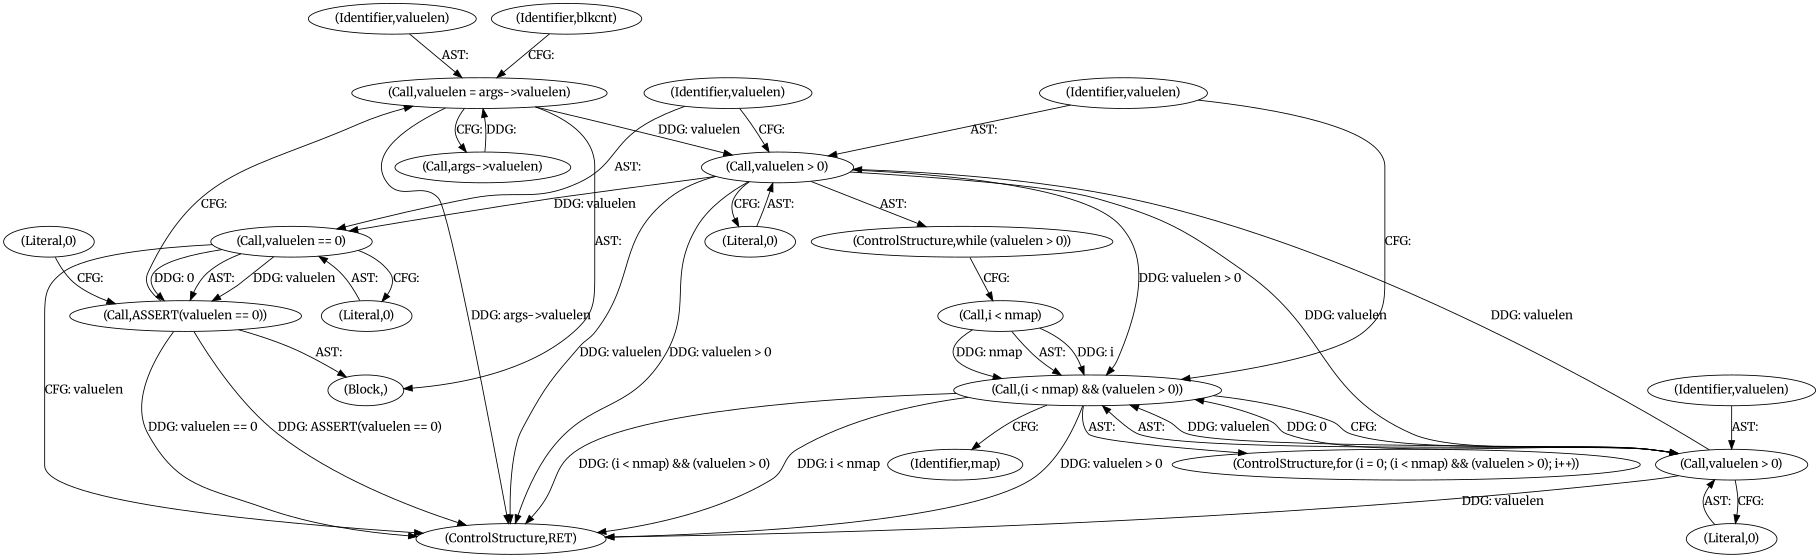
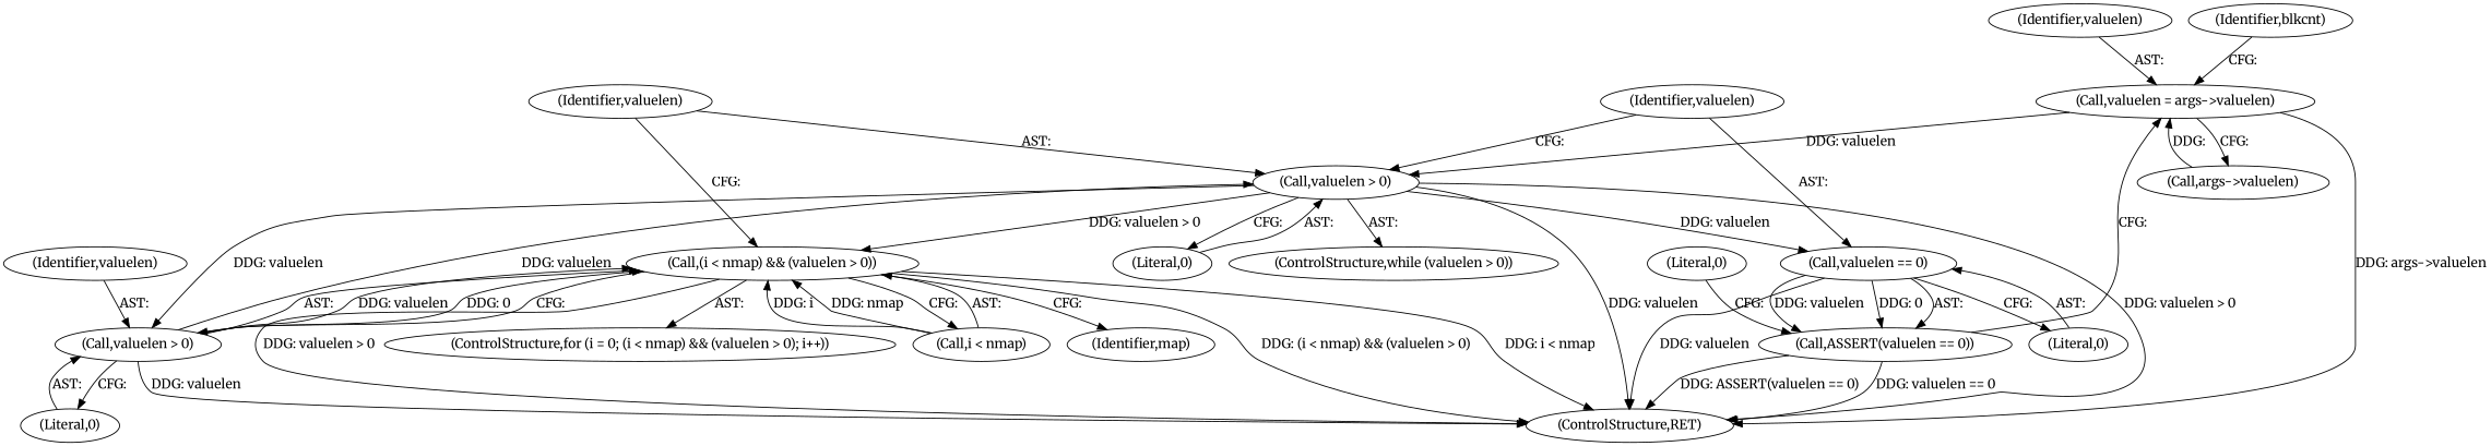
  digraph {
    fontname=Merriweather
    node [fontname=Merriweather]
    edge [fontname=Merriweather]
    n1 [label="(Call,valuelen = args->valuelen)"]
    n2 [label="(Call,valuelen > 0)"]
    n3 [label="(ControlStructure,RET)"]
    n4 [label="(Call,args->valuelen)"]
-   n5 [label="(Block,)"]
    n6 [label="(Call,(i < nmap) && (valuelen > 0))"]
    n7 [label="(Call,valuelen > 0)"]
    n8 [label="(Call,valuelen == 0)"]
    n9 [label="(Literal,0)"]
    n10 [label="(ControlStructure,while (valuelen > 0))"]
    n11 [label="(ControlStructure,for (i = 0; (i < nmap) && (valuelen > 0); i++))"]
    n12 [label="(Call,i < nmap)"]
    n13 [label="(Identifier,map)"]
    n14 [label="(Literal,0)"]
    n15 [label="(Call,ASSERT(valuelen == 0))"]
    n16 [label="(Literal,0)"]
    n17 [label="(Literal,0)"]
    n18 [label="(Identifier,valuelen)"]
    n19 [label="(Identifier,valuelen)"]
    n20 [label="(Identifier,valuelen)"]
    n21 [label="(Identifier,valuelen)"]
    n22 [label="(Identifier,blkcnt)"]
    n1 -> n2 [label="DDG: valuelen"]
    n1 -> n3 [label="DDG: args->valuelen"]
    n1 -> n4 [label="CFG: "]
-   n1 -> n5 [label="AST: "]
    n2 -> n3 [label="DDG: valuelen"]
    n2 -> n3 [label="DDG: valuelen > 0"]
    n2 -> n6 [label="DDG: valuelen > 0"]
    n2 -> n7 [label="DDG: valuelen"]
    n2 -> n8 [label="DDG: valuelen"]
    n2 -> n9 [label="CFG: "]
    n2 -> n10 [label="AST: "]
    n4 -> n1 [label="DDG: "]
    n6 -> n3 [label="DDG: (i < nmap) && (valuelen > 0)"]
    n6 -> n3 [label="DDG: i < nmap"]
    n6 -> n3 [label="DDG: valuelen > 0"]
    n6 -> n7 [label="CFG: "]
    n6 -> n11 [label="AST: "]
-   n10 -> n12 [label="CFG: "]
+   n6 -> n12 [label="CFG: "]
    n6 -> n13 [label="CFG: "]
    n7 -> n2 [label="DDG: valuelen"]
    n7 -> n3 [label="DDG: valuelen"]
    n7 -> n6 [label="AST: "]
    n7 -> n6 [label="DDG: valuelen"]
    n7 -> n6 [label="DDG: 0"]
    n7 -> n14 [label="CFG: "]
-   n8 -> n3 [label="CFG: valuelen"]
+   n8 -> n3 [label="DDG: valuelen"]
    n8 -> n15 [label="AST: "]
    n8 -> n15 [label="DDG: valuelen"]
    n8 -> n15 [label="DDG: 0"]
    n8 -> n16 [label="CFG: "]
    n9 -> n2 [label="AST: "]
    n12 -> n6 [label="AST: "]
    n12 -> n6 [label="DDG: i"]
    n12 -> n6 [label="DDG: nmap"]
    n14 -> n7 [label="AST: "]
    n15 -> n1 [label="CFG: "]
    n15 -> n3 [label="DDG: valuelen == 0"]
    n15 -> n3 [label="DDG: ASSERT(valuelen == 0)"]
-   n15 -> n5 [label="AST: "]
    n16 -> n8 [label="AST: "]
    n17 -> n15 [label="CFG: "]
    n18 -> n2 [label="AST: "]
    n18 -> n6 [label="CFG: "]
    n19 -> n1 [label="AST: "]
    n20 -> n2 [label="CFG: "]
    n20 -> n8 [label="AST: "]
    n21 -> n7 [label="AST: "]
    n22 -> n1 [label="CFG: "]
  }
